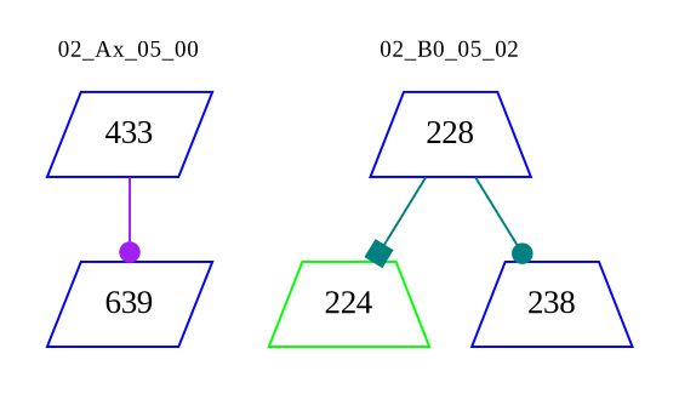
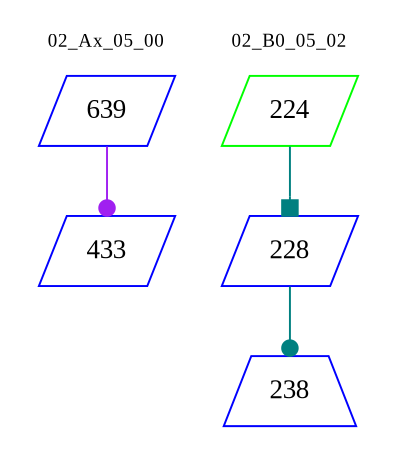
  digraph {
    fontname="Liberation Serif"
    node [color=blue fontname="Liberation Serif" shape=trapezium]
    edge [arrowhead=dot color=teal fontname="Liberation Serif"]
    n1 [label=433 shape=parallelogram]
    n2 [label=639 shape=parallelogram]
-   n3 [label=228]
-   n4 [color=green label=224]
+   n3 [label=228 shape=parallelogram]
+   n4 [color=green label=224 shape=parallelogram]
    n5 [label=238]
    subgraph cluster_1 {
      color=white
      fontsize=10
      label="02_Ax_05_00"
      n1
      n2
    }
    subgraph cluster_2 {
      color=white
      fontsize=10
      label="02_B0_05_02"
      n3
      n4
      n5
    }
-   n1 -> n2 [color=purple]
-   n3 -> n4 [arrowhead=box]
+   n2 -> n1 [color=purple]
+   n4 -> n3 [arrowhead=box]
    n3 -> n5
  }
